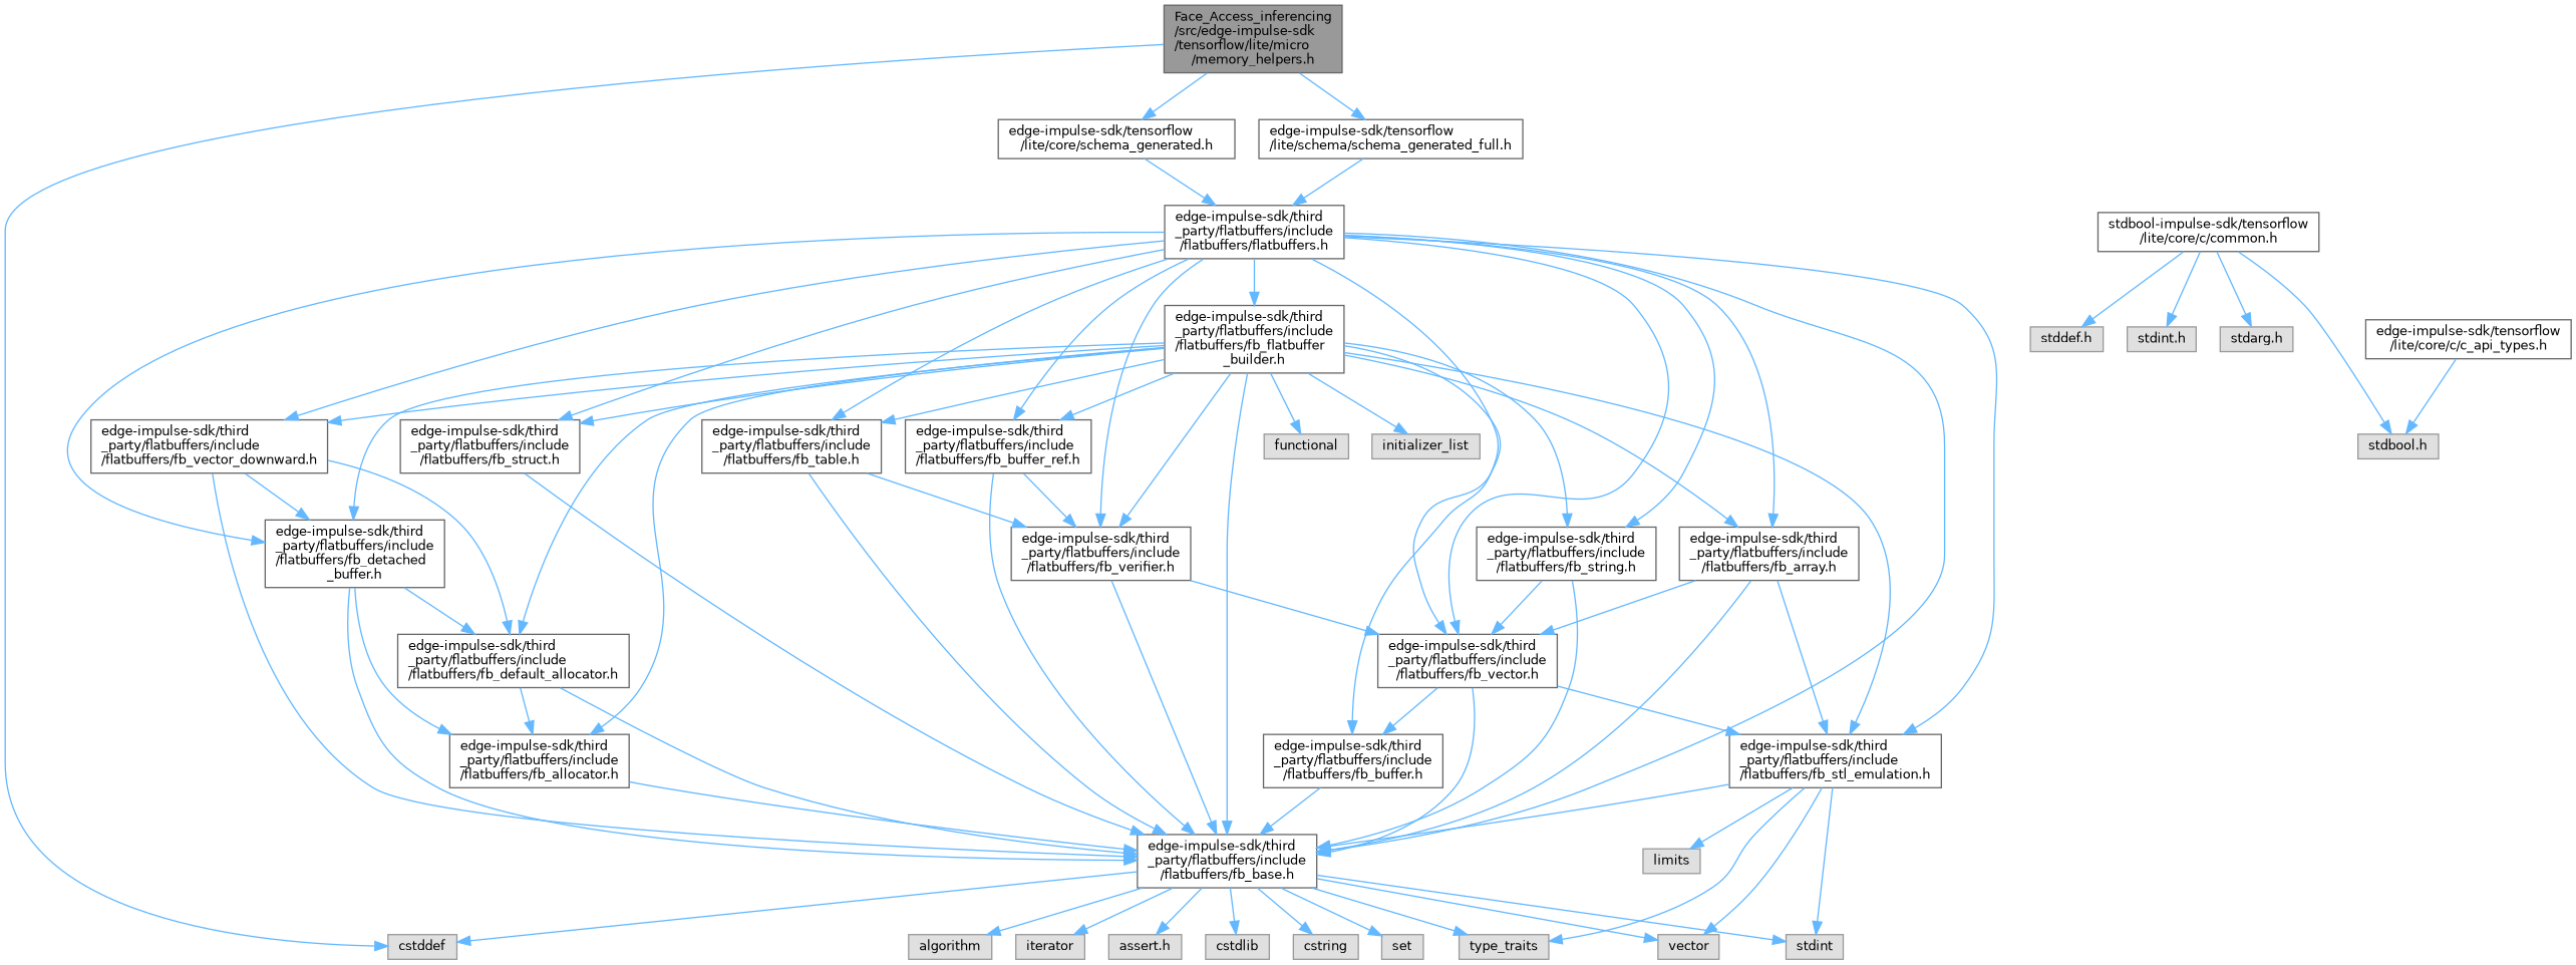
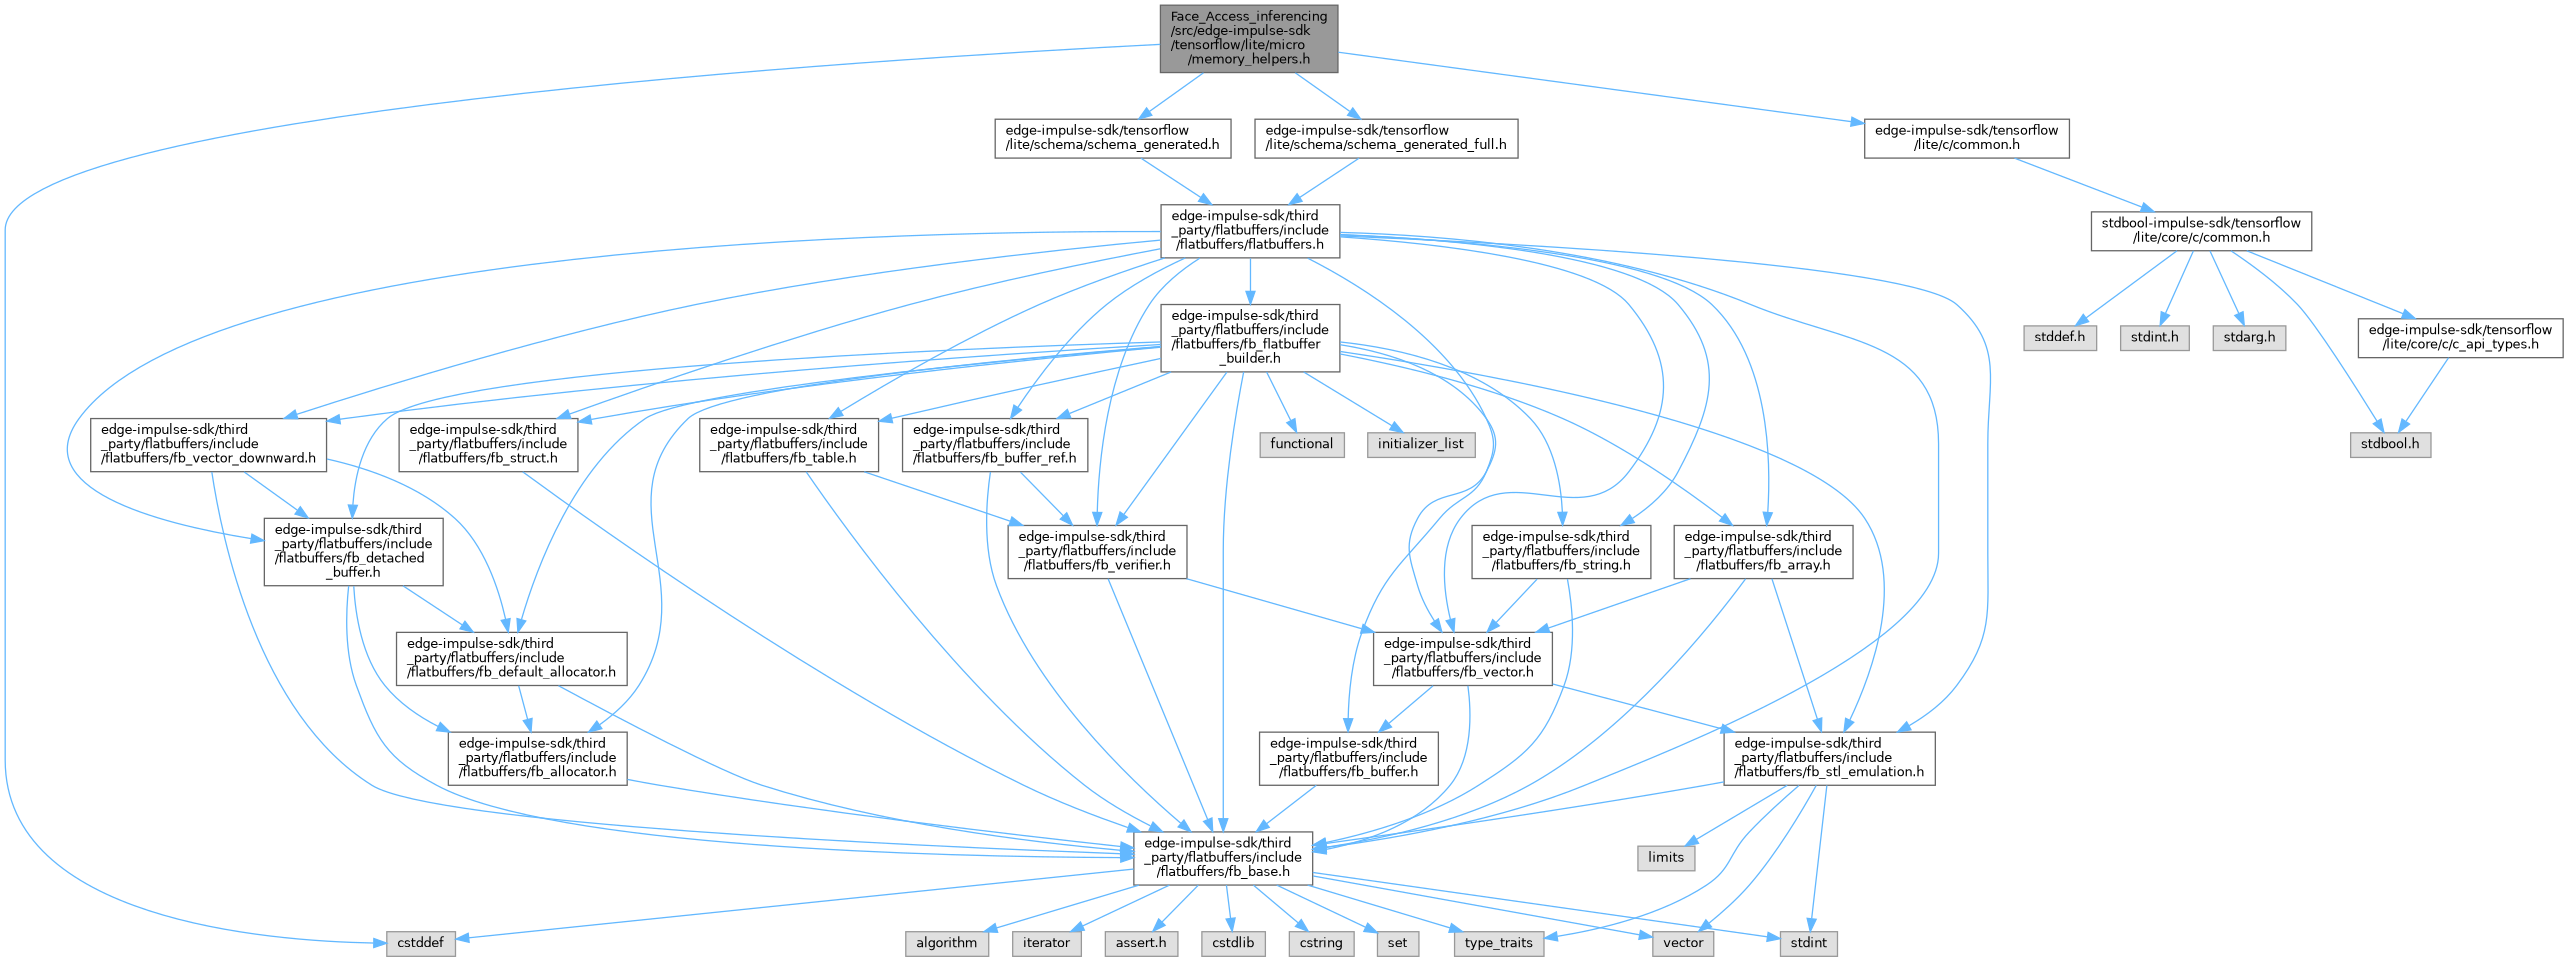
  digraph {
    node [color=grey40 fillcolor=white fontname=Helvetica fontsize=10 shape=box style=filled]
    edge [color=steelblue1 fontname=Helvetica fontsize=10 labelfontname=Helvetica labelfontsize=10 style=solid]
    n1 [color=gray40 fillcolor=grey60 fontcolor=black height=0.2 label="Face_Access_inferencing\l/src/edge-impulse-sdk\l/tensorflow/lite/micro\l/memory_helpers.h" width=0.4]
    n2 [color=grey60 fillcolor="#E0E0E0" height=0.2 label=cstddef width=0.4]
-   n4 [height=0.2 label="edge-impulse-sdk/tensorflow\l/lite/core/schema_generated.h" width=0.4]
+   n3 [height=0.2 label="edge-impulse-sdk/tensorflow\l/lite/c/common.h" width=0.4]
+   n4 [height=0.2 label="edge-impulse-sdk/tensorflow\l/lite/schema/schema_generated.h" width=0.4]
    n5 [height=0.2 label="edge-impulse-sdk/tensorflow\l/lite/schema/schema_generated_full.h" width=0.4]
    n6 [height=0.2 label="stdbool-impulse-sdk/tensorflow\l/lite/core/c/common.h" width=0.4]
    n7 [height=0.2 label="edge-impulse-sdk/third\l_party/flatbuffers/include\l/flatbuffers/flatbuffers.h" width=0.4]
    n8 [color=grey60 fillcolor="#E0E0E0" height=0.2 label="stdarg.h" width=0.4]
    n9 [color=grey60 fillcolor="#E0E0E0" height=0.2 label="stdbool.h" width=0.4]
    n10 [color=grey60 fillcolor="#E0E0E0" height=0.2 label="stddef.h" width=0.4]
    n11 [color=grey60 fillcolor="#E0E0E0" height=0.2 label="stdint.h" width=0.4]
    n12 [height=0.2 label="edge-impulse-sdk/tensorflow\l/lite/core/c/c_api_types.h" width=0.4]
    n13 [height=0.2 label="edge-impulse-sdk/third\l_party/flatbuffers/include\l/flatbuffers/fb_array.h" width=0.4]
    n14 [height=0.2 label="edge-impulse-sdk/third\l_party/flatbuffers/include\l/flatbuffers/fb_base.h" width=0.4]
    n15 [height=0.2 label="edge-impulse-sdk/third\l_party/flatbuffers/include\l/flatbuffers/fb_stl_emulation.h" width=0.4]
    n16 [height=0.2 label="edge-impulse-sdk/third\l_party/flatbuffers/include\l/flatbuffers/fb_vector.h" width=0.4]
    n17 [height=0.2 label="edge-impulse-sdk/third\l_party/flatbuffers/include\l/flatbuffers/fb_buffer.h" width=0.4]
    n18 [height=0.2 label="edge-impulse-sdk/third\l_party/flatbuffers/include\l/flatbuffers/fb_buffer_ref.h" width=0.4]
    n19 [height=0.2 label="edge-impulse-sdk/third\l_party/flatbuffers/include\l/flatbuffers/fb_verifier.h" width=0.4]
    n20 [height=0.2 label="edge-impulse-sdk/third\l_party/flatbuffers/include\l/flatbuffers/fb_detached\l_buffer.h" width=0.4]
    n21 [height=0.2 label="edge-impulse-sdk/third\l_party/flatbuffers/include\l/flatbuffers/fb_flatbuffer\l_builder.h" width=0.4]
    n22 [height=0.2 label="edge-impulse-sdk/third\l_party/flatbuffers/include\l/flatbuffers/fb_string.h" width=0.4]
    n23 [height=0.2 label="edge-impulse-sdk/third\l_party/flatbuffers/include\l/flatbuffers/fb_struct.h" width=0.4]
    n24 [height=0.2 label="edge-impulse-sdk/third\l_party/flatbuffers/include\l/flatbuffers/fb_table.h" width=0.4]
    n25 [height=0.2 label="edge-impulse-sdk/third\l_party/flatbuffers/include\l/flatbuffers/fb_vector_downward.h" width=0.4]
    n26 [color=grey60 fillcolor="#E0E0E0" height=0.2 label="assert.h" width=0.4]
    n27 [color=grey60 fillcolor="#E0E0E0" height=0.2 label=cstdlib width=0.4]
    n28 [color=grey60 fillcolor="#E0E0E0" height=0.2 label=cstring width=0.4]
    n29 [color=grey60 fillcolor="#E0E0E0" height=0.2 label=type_traits width=0.4]
    n30 [color=grey60 fillcolor="#E0E0E0" height=0.2 label=vector width=0.4]
    n31 [color=grey60 fillcolor="#E0E0E0" height=0.2 label=set width=0.4]
    n32 [color=grey60 fillcolor="#E0E0E0" height=0.2 label=algorithm width=0.4]
    n33 [color=grey60 fillcolor="#E0E0E0" height=0.2 label=iterator width=0.4]
    n34 [color=grey60 fillcolor="#E0E0E0" height=0.2 label=stdint width=0.4]
    n35 [color=grey60 fillcolor="#E0E0E0" height=0.2 label=limits width=0.4]
    n36 [height=0.2 label="edge-impulse-sdk/third\l_party/flatbuffers/include\l/flatbuffers/fb_allocator.h" width=0.4]
    n37 [height=0.2 label="edge-impulse-sdk/third\l_party/flatbuffers/include\l/flatbuffers/fb_default_allocator.h" width=0.4]
    n38 [color=grey60 fillcolor="#E0E0E0" height=0.2 label=functional width=0.4]
    n39 [color=grey60 fillcolor="#E0E0E0" height=0.2 label=initializer_list width=0.4]
    n1 -> n2
+   n1 -> n3
    n1 -> n4
    n1 -> n5
+   n3 -> n6
    n4 -> n7
    n5 -> n7
    n6 -> n8
    n6 -> n9
    n6 -> n10
    n6 -> n11
+   n6 -> n12
    n7 -> n13
    n7 -> n14
    n7 -> n15
    n7 -> n16
    n7 -> n17
    n7 -> n18
    n7 -> n19
    n7 -> n20
    n7 -> n21
    n7 -> n22
    n7 -> n23
    n7 -> n24
    n7 -> n25
    n12 -> n9
    n13 -> n14
    n13 -> n15
    n13 -> n16
    n14 -> n2
    n14 -> n26
    n14 -> n27
    n14 -> n28
    n14 -> n29
    n14 -> n30
    n14 -> n31
    n14 -> n32
    n14 -> n33
    n14 -> n34
    n15 -> n14
    n15 -> n29
    n15 -> n30
    n15 -> n34
    n15 -> n35
    n16 -> n14
    n16 -> n15
    n16 -> n17
    n17 -> n14
    n18 -> n14
    n18 -> n19
    n19 -> n14
    n19 -> n16
    n20 -> n14
    n20 -> n36
    n20 -> n37
    n21 -> n13
    n21 -> n14
    n21 -> n15
    n21 -> n16
    n21 -> n18
    n21 -> n19
    n21 -> n20
    n21 -> n22
    n21 -> n23
    n21 -> n24
    n21 -> n25
    n21 -> n36
    n21 -> n37
    n21 -> n38
    n21 -> n39
    n22 -> n14
    n22 -> n16
    n23 -> n14
    n24 -> n14
    n24 -> n19
    n25 -> n14
    n25 -> n20
    n25 -> n37
    n36 -> n14
    n37 -> n14
    n37 -> n36
  }
